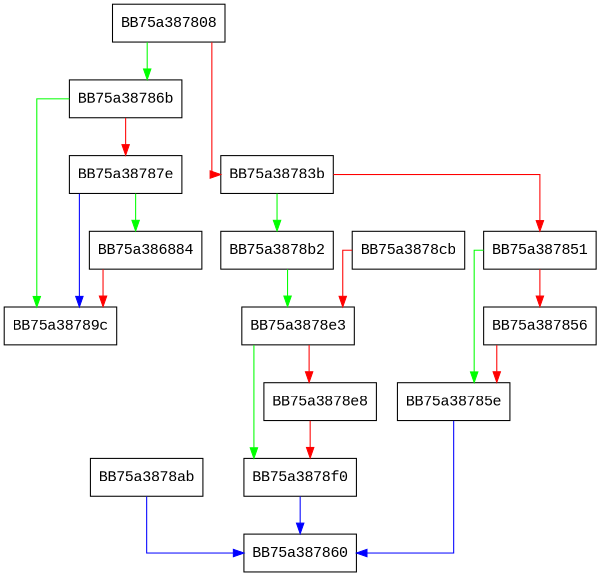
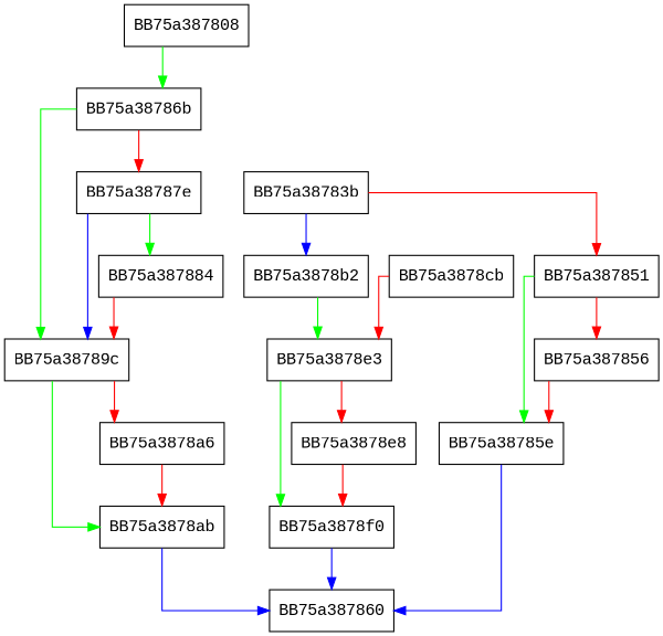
  digraph {
    fontname="Liberation Mono"
    splines=ortho
    node [fontname="Liberation Mono" shape=box]
    edge [color=red fontname="Liberation Mono"]
    BB75a387808
    BB75a38786b
    BB75a38783b
    BB75a38789c
    BB75a38787e
    BB75a3878b2
    BB75a387851
    BB75a3878ab
-   BB75a387884 [label=BB75a386884]
+   BB75a3878a6
+   BB75a387884
    BB75a3878e3
    BB75a38785e
    BB75a387856
    BB75a3878f0
    BB75a3878e8
    BB75a387860
    BB75a3878cb
    BB75a387808 -> BB75a38786b [color=green]
-   BB75a387808 -> BB75a38783b
    BB75a38786b -> BB75a38789c [color=green]
    BB75a38786b -> BB75a38787e
-   BB75a38783b -> BB75a3878b2 [color=green]
+   BB75a38783b -> BB75a3878b2 [color=blue]
    BB75a38783b -> BB75a387851
+   BB75a38789c -> BB75a3878ab [color=green]
+   BB75a38789c -> BB75a3878a6
    BB75a38787e -> BB75a38789c [color=blue]
    BB75a38787e -> BB75a387884 [color=green]
    BB75a3878b2 -> BB75a3878e3 [color=green]
    BB75a387851 -> BB75a38785e [color=green]
    BB75a387851 -> BB75a387856
    BB75a3878ab -> BB75a387860 [color=blue]
+   BB75a3878a6 -> BB75a3878ab
    BB75a387884 -> BB75a38789c
    BB75a3878e3 -> BB75a3878f0 [color=green]
    BB75a3878e3 -> BB75a3878e8
    BB75a38785e -> BB75a387860 [color=blue]
    BB75a387856 -> BB75a38785e
    BB75a3878f0 -> BB75a387860 [color=blue]
    BB75a3878e8 -> BB75a3878f0
    BB75a3878cb -> BB75a3878e3
  }
